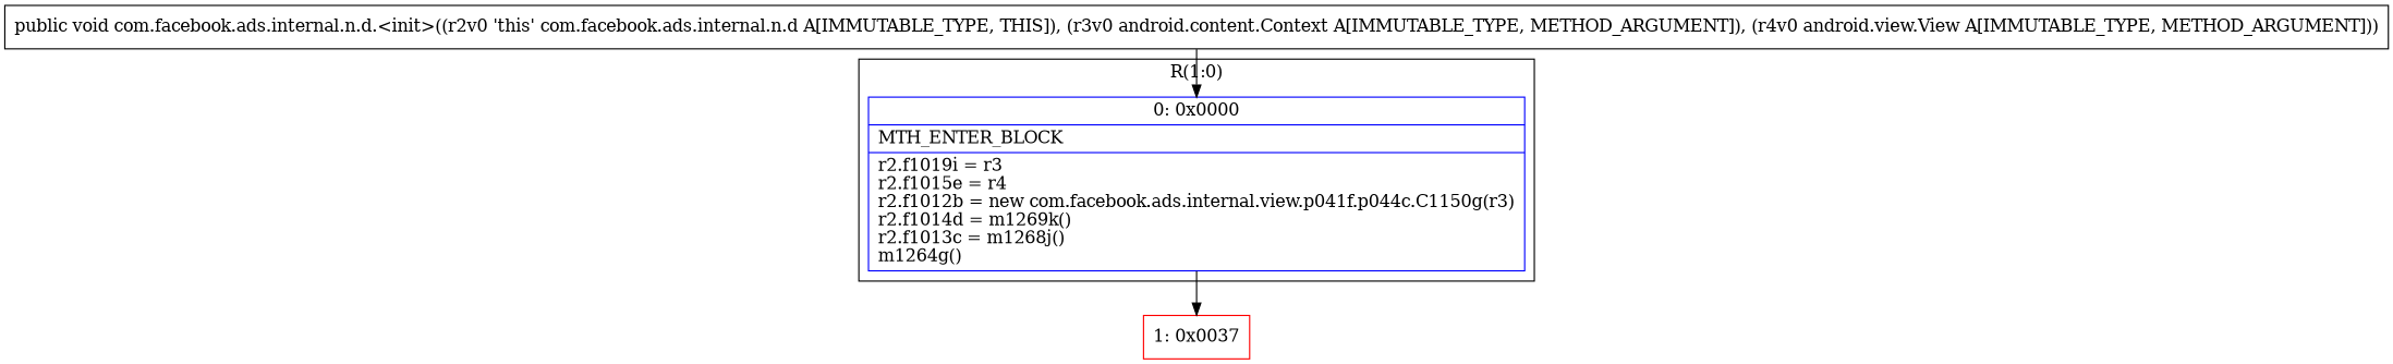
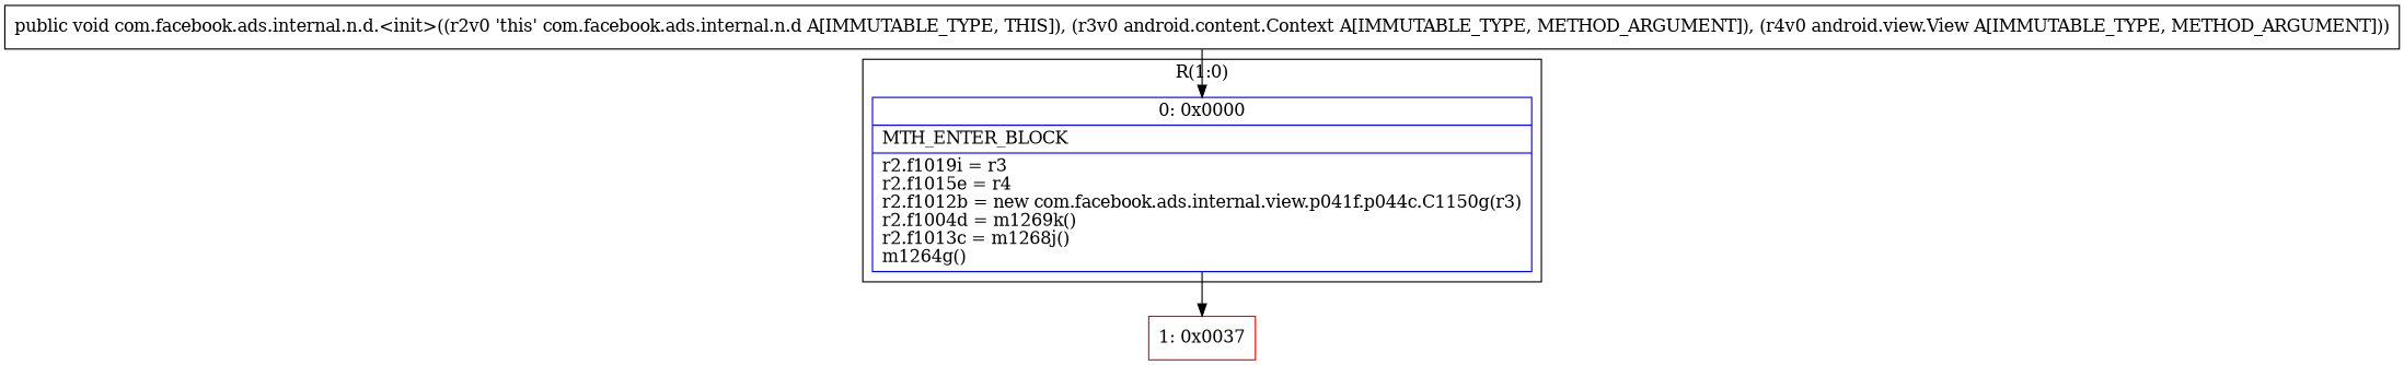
  digraph {
    node [shape=record]
-   n1 [color=blue label="{0\:\ 0x0000|MTH_ENTER_BLOCK\l|r2.f1019i = r3\lr2.f1015e = r4\lr2.f1012b = new com.facebook.ads.internal.view.p041f.p044c.C1150g(r3)\lr2.f1014d = m1269k()\lr2.f1013c = m1268j()\lm1264g()\l}"]
+   n1 [color=blue label="{0\:\ 0x0000|MTH_ENTER_BLOCK\l|r2.f1019i = r3\lr2.f1015e = r4\lr2.f1012b = new com.facebook.ads.internal.view.p041f.p044c.C1150g(r3)\lr2.f1004d = m1269k()\lr2.f1013c = m1268j()\lm1264g()\l}"]
    n2 [color=red label="{1\:\ 0x0037}"]
    n3 [label="{public void com.facebook.ads.internal.n.d.\<init\>((r2v0 'this' com.facebook.ads.internal.n.d A[IMMUTABLE_TYPE, THIS]), (r3v0 android.content.Context A[IMMUTABLE_TYPE, METHOD_ARGUMENT]), (r4v0 android.view.View A[IMMUTABLE_TYPE, METHOD_ARGUMENT])) }"]
    subgraph cluster_1 {
      label="R(1:0)"
      n1
    }
    n1 -> n2
    n3 -> n1
  }
